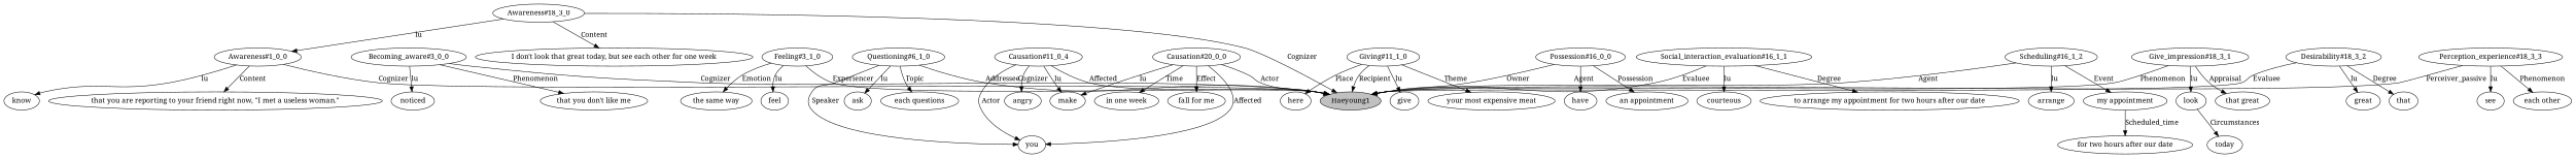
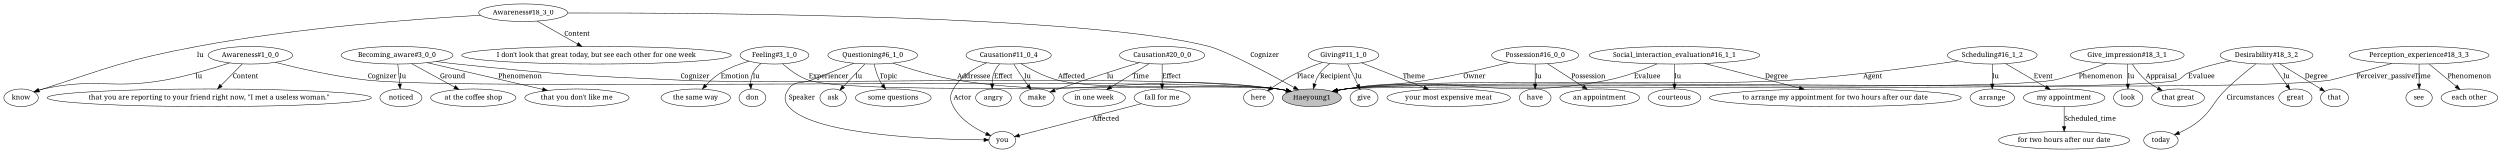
  digraph {
    fontname="Noto Serif"
    node [fontname="Noto Serif"]
    edge [fontname="Noto Serif"]
    n1 [fillcolor=gray label=Haeyoung1 style=filled]
    n2 [label="Awareness#1_0_0"]
    n3 [label=know]
    n4 [label="that you are reporting to your friend right now, \"I met a useless woman.\""]
    n5 [label="Becoming_aware#3_0_0"]
    n6 [label=noticed]
+   n7 [label="at the coffee shop"]
    n8 [label="that you don't like me"]
    n9 [label="Feeling#3_1_0"]
-   n10 [label=feel]
+   n10 [label=don]
    n11 [label="the same way"]
    n12 [label="Questioning#6_1_0"]
    n13 [label=ask]
    n14 [label=you]
-   n15 [label="each questions"]
+   n15 [label="some questions"]
    n16 [label="Causation#11_0_4"]
    n17 [label=make]
    n18 [label=angry]
    n19 [label="Giving#11_1_0"]
    n20 [label=give]
    n21 [label="your most expensive meat"]
    n22 [label=here]
    n23 [label="Possession#16_0_0"]
    n24 [label=have]
    n25 [label="an appointment"]
    n26 [label="Social_interaction_evaluation#16_1_1"]
    n27 [label=courteous]
    n28 [label="to arrange my appointment for two hours after our date"]
    n29 [label="Scheduling#16_1_2"]
    n30 [label=arrange]
    n31 [label="my appointment"]
    n32 [label="for two hours after our date"]
    n33 [label="Awareness#18_3_0"]
    n34 [label="I don't look that great today, but see each other for one week"]
    n35 [label="Give_impression#18_3_1"]
    n36 [label=look]
    n37 [label="that great"]
    n38 [label="Desirability#18_3_2"]
    n39 [label=great]
    n40 [label=that]
    n41 [label=today]
    n42 [label="Perception_experience#18_3_3"]
    n43 [label=see]
    n44 [label="each other"]
    n45 [label="Causation#20_0_0"]
    n46 [label="fall for me"]
    n47 [label="in one week"]
    n2 -> n1 [label=Cognizer]
    n2 -> n3 [label=lu]
    n2 -> n4 [label=Content]
    n5 -> n1 [label=Cognizer]
    n5 -> n6 [label=lu]
+   n5 -> n7 [label=Ground]
    n5 -> n8 [label=Phenomenon]
    n9 -> n1 [label=Experiencer]
    n9 -> n10 [label=lu]
    n9 -> n11 [label=Emotion]
    n12 -> n1 [label=Addressee]
    n12 -> n13 [label=lu]
    n12 -> n14 [label=Speaker]
    n12 -> n15 [label=Topic]
    n16 -> n1 [label=Affected]
    n16 -> n14 [label=Actor]
    n16 -> n17 [label=lu]
-   n16 -> n18 [label=Cognizer]
+   n16 -> n18 [label=Effect]
    n19 -> n1 [label=Recipient]
    n19 -> n20 [label=lu]
    n19 -> n21 [label=Theme]
    n19 -> n22 [label=Place]
    n23 -> n1 [label=Owner]
-   n23 -> n24 [label=Agent]
+   n23 -> n24 [label=lu]
    n23 -> n25 [label=Possession]
    n26 -> n1 [label=Evaluee]
    n26 -> n27 [label=lu]
    n26 -> n28 [label=Degree]
    n29 -> n1 [label=Agent]
    n29 -> n30 [label=lu]
    n29 -> n31 [label=Event]
    n31 -> n32 [label=Scheduled_time]
    n33 -> n1 [label=Cognizer]
-   n33 -> n2 [label=lu]
+   n33 -> n3 [label=lu]
    n33 -> n34 [label=Content]
    n35 -> n1 [label=Phenomenon]
    n35 -> n36 [label=lu]
    n35 -> n37 [label=Appraisal]
    n38 -> n1 [label=Evaluee]
    n38 -> n39 [label=lu]
    n38 -> n40 [label=Degree]
-   n36 -> n41 [label=Circumstances]
+   n38 -> n41 [label=Circumstances]
    n42 -> n1 [label=Perceiver_passive]
-   n42 -> n43 [label=lu]
+   n42 -> n43 [label=Time]
    n42 -> n44 [label=Phenomenon]
-   n45 -> n1 [label=Actor]
-   n45 -> n14 [label=Affected]
+   n46 -> n14 [label=Affected]
    n45 -> n17 [label=lu]
    n45 -> n46 [label=Effect]
    n45 -> n47 [label=Time]
  }
